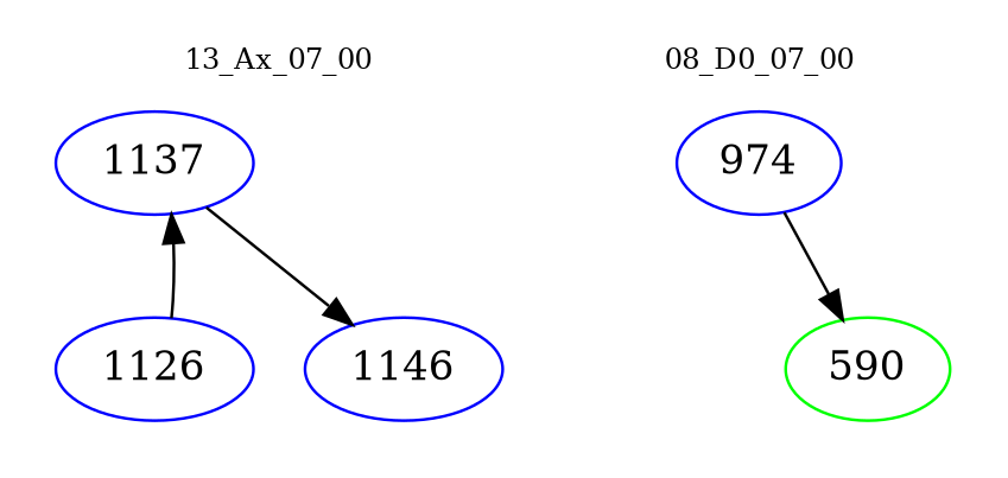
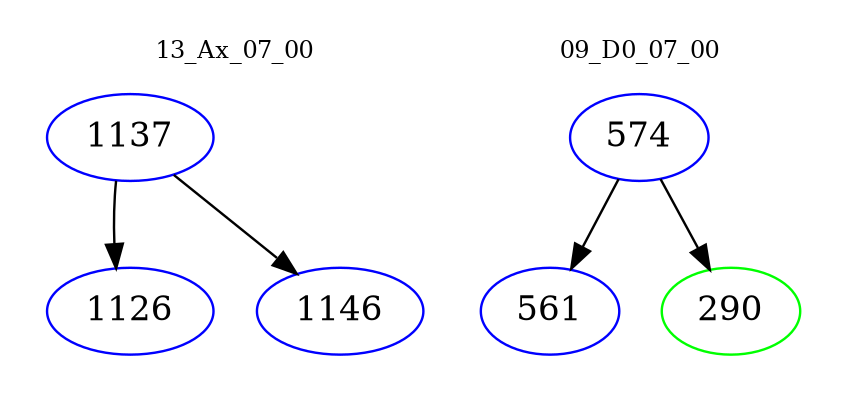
  digraph {
    node [color=blue]
    edge [color=black]
    n1 [label=1137]
    n2 [label=1126]
    n3 [label=1146]
-   n4 [label=974]
-   n6 [color=green label=590]
+   n4 [label=574]
+   n5 [label=561]
+   n6 [color=green label=290]
    subgraph cluster_1 {
      color=white
      fontsize=10
      label="13_Ax_07_00"
      n1
      n2
      n3
    }
    subgraph cluster_2 {
      color=white
      fontsize=10
-     label="08_D0_07_00"
+     label="09_D0_07_00"
      n4
+     n5
      n6
    }
-   n2 -> n1
+   n1 -> n2
    n1 -> n3
+   n4 -> n5
    n4 -> n6
  }
